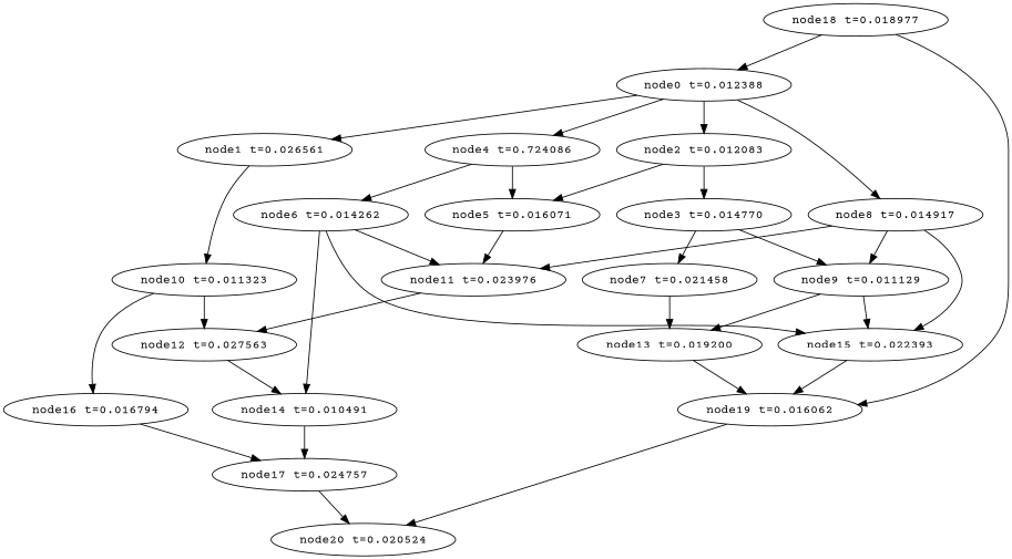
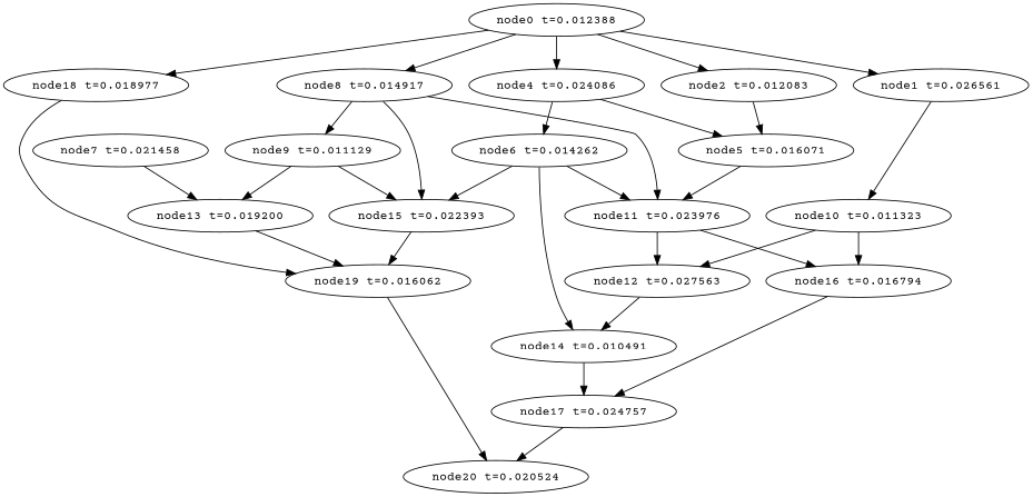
  digraph {
    fontname="Courier Prime"
    node [fontname="Courier Prime"]
    edge [fontname="Courier Prime"]
    n1 [label="node20 t=0.020524"]
    n2 [label="node19 t=0.016062"]
    n3 [label="node18 t=0.018977"]
    n4 [label="node17 t=0.024757"]
    n5 [label="node16 t=0.016794"]
    n6 [label="node15 t=0.022393"]
    n7 [label="node14 t=0.010491"]
    n8 [label="node13 t=0.019200"]
    n9 [label="node12 t=0.027563"]
    n10 [label="node11 t=0.023976"]
    n11 [label="node10 t=0.011323"]
    n12 [label="node9 t=0.011129"]
    n13 [label="node8 t=0.014917"]
    n14 [label="node7 t=0.021458"]
    n15 [label="node6 t=0.014262"]
    n16 [label="node5 t=0.016071"]
-   n17 [label="node4 t=0.724086"]
-   n18 [label="node3 t=0.014770"]
+   n17 [label="node4 t=0.024086"]
    n19 [label="node2 t=0.012083"]
    n20 [label="node1 t=0.026561"]
    n21 [label="node0 t=0.012388"]
    n2 -> n1
    n3 -> n2
    n4 -> n1
    n5 -> n4
    n6 -> n2
    n7 -> n4
    n8 -> n2
    n9 -> n7
+   n10 -> n5
    n10 -> n9
    n11 -> n5
    n11 -> n9
    n12 -> n6
    n12 -> n8
    n13 -> n6
    n13 -> n10
    n13 -> n12
    n14 -> n8
    n15 -> n6
    n15 -> n7
    n15 -> n10
    n16 -> n10
    n17 -> n15
    n17 -> n16
-   n18 -> n12
-   n18 -> n14
    n19 -> n16
-   n19 -> n18
    n20 -> n11
-   n3 -> n21
+   n21 -> n3
    n21 -> n13
    n21 -> n17
    n21 -> n19
    n21 -> n20
  }
